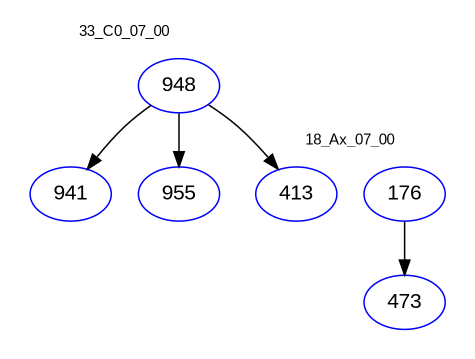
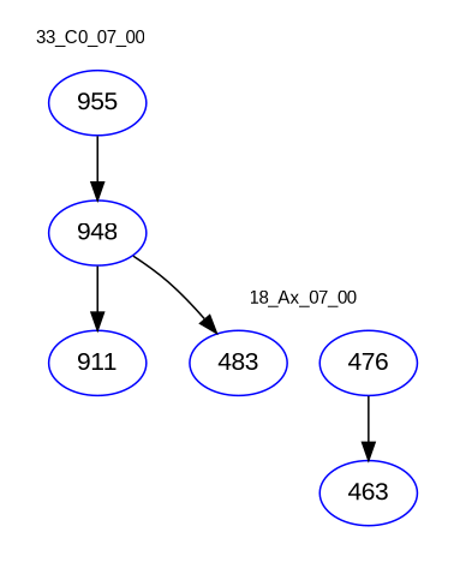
  digraph {
    fontname="Liberation Sans"
    node [color=blue fontname="Liberation Sans"]
    edge [color=black fontname="Liberation Sans"]
-   n1 [label=176]
-   n2 [label=473]
-   n3 [label=413]
+   n1 [label=476]
+   n2 [label=463]
+   n3 [label=483]
    n4 [label=948]
-   n5 [label=941]
+   n5 [label=911]
    n6 [label=955]
    subgraph cluster_1 {
      color=white
      fontsize=10
      label="18_Ax_07_00"
      n1
      n2
      n3
    }
    subgraph cluster_2 {
      color=white
      fontsize=10
      label="33_C0_07_00"
      n4
      n5
      n6
    }
    n1 -> n2
    n4 -> n3
    n4 -> n5
-   n4 -> n6
+   n6 -> n4
  }
